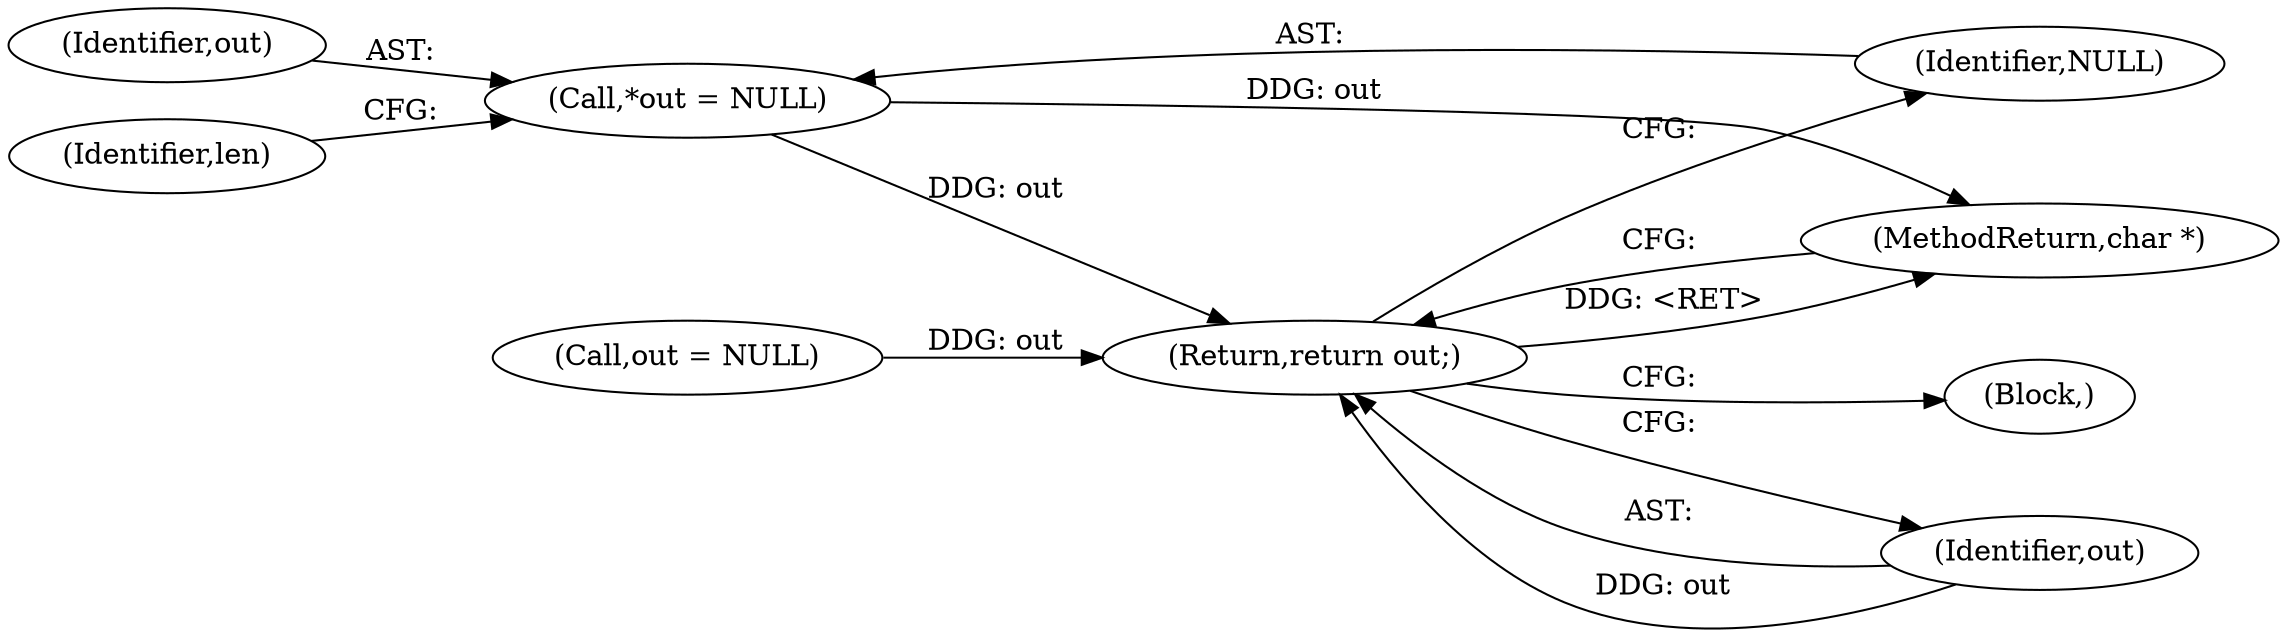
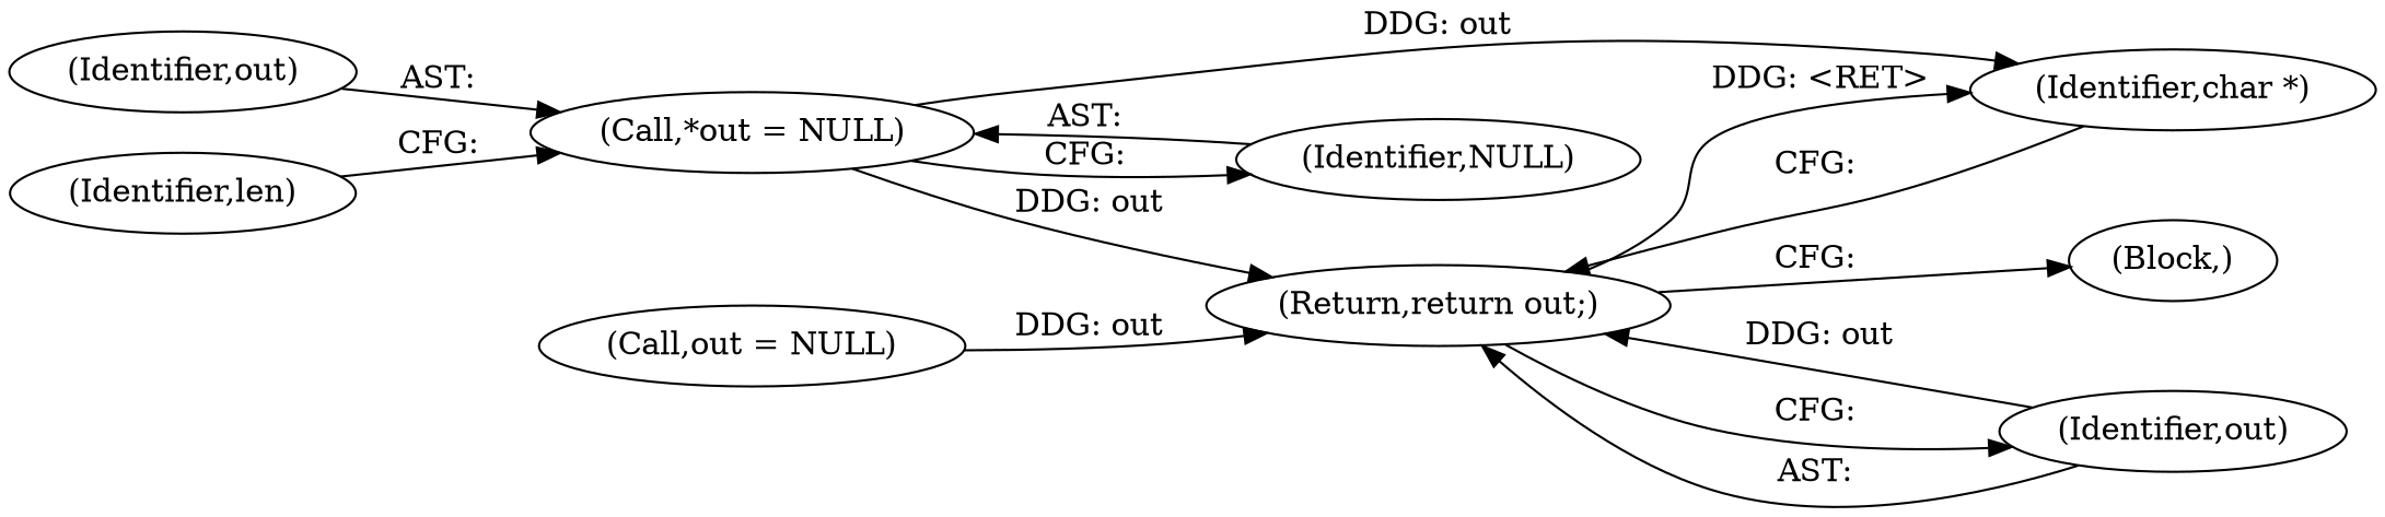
  digraph {
    rankdir=LR
    n1 [label="(Call,*out = NULL)"]
    n2 [label="(Return,return out;)"]
-   n3 [label="(MethodReturn,char *)"]
+   n3 [label="(Identifier,char *)"]
    n4 [label="(Identifier,NULL)"]
    n5 [label="(Block,)"]
    n6 [label="(Identifier,out)"]
    n7 [label="(Call,out = NULL)"]
    n8 [label="(Identifier,out)"]
    n9 [label="(Identifier,len)"]
    n1 -> n2 [label="DDG: out"]
    n1 -> n3 [label="DDG: out"]
-   n2 -> n4 [label="CFG: "]
+   n1 -> n4 [label="CFG: "]
    n2 -> n3 [label="DDG: <RET>"]
    n2 -> n5 [label="CFG: "]
    n2 -> n6 [label="CFG: "]
    n3 -> n2 [label="CFG: "]
    n4 -> n1 [label="AST: "]
    n6 -> n2 [label="AST: "]
    n6 -> n2 [label="DDG: out"]
    n7 -> n2 [label="DDG: out"]
    n8 -> n1 [label="AST: "]
    n9 -> n1 [label="CFG: "]
  }
